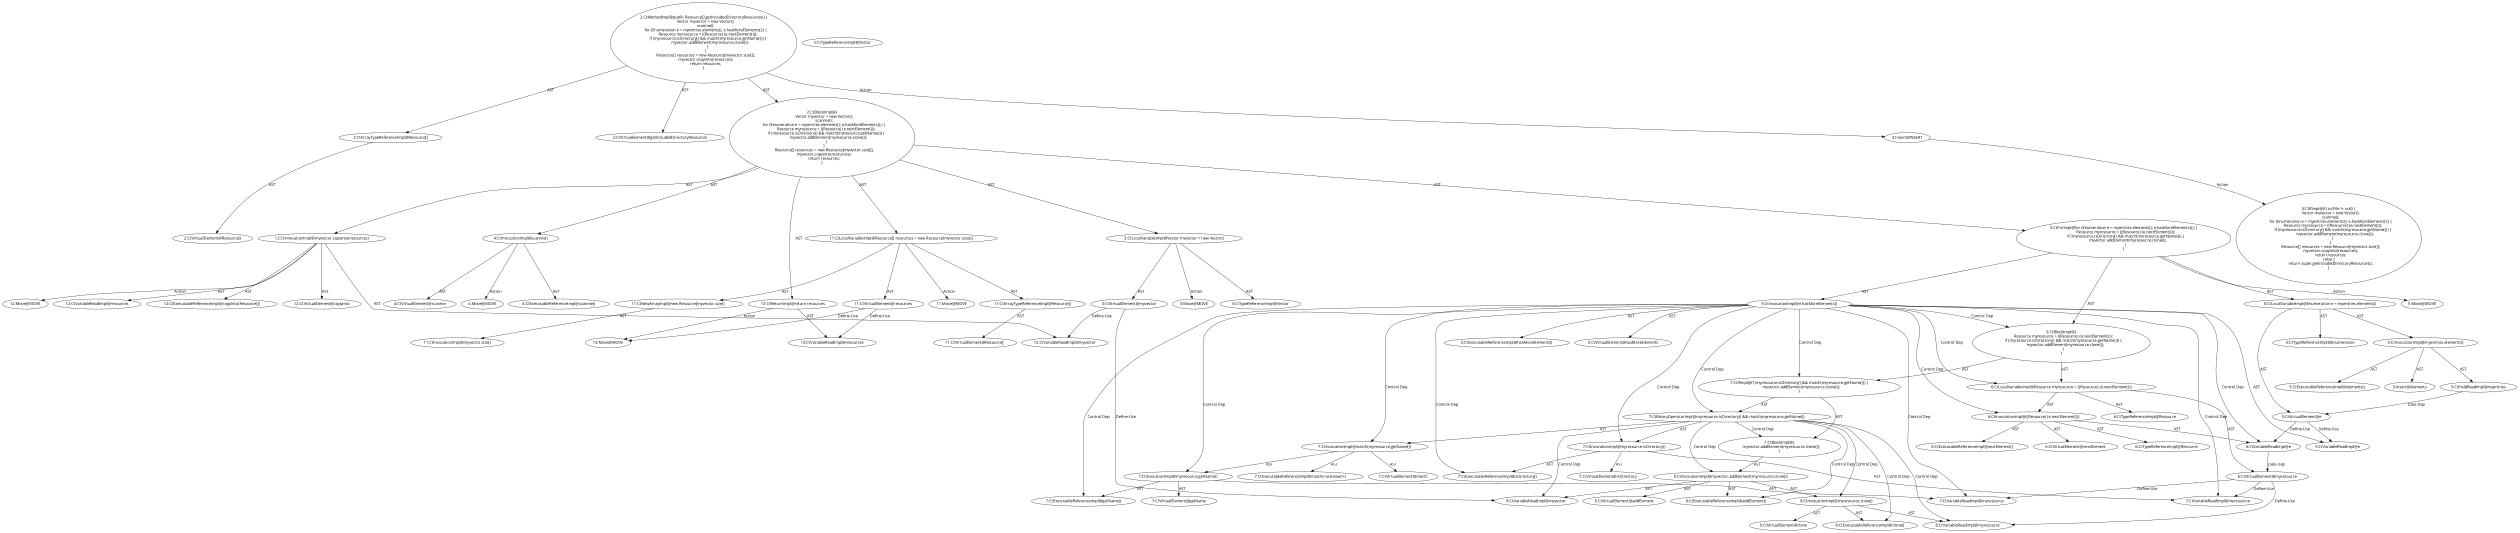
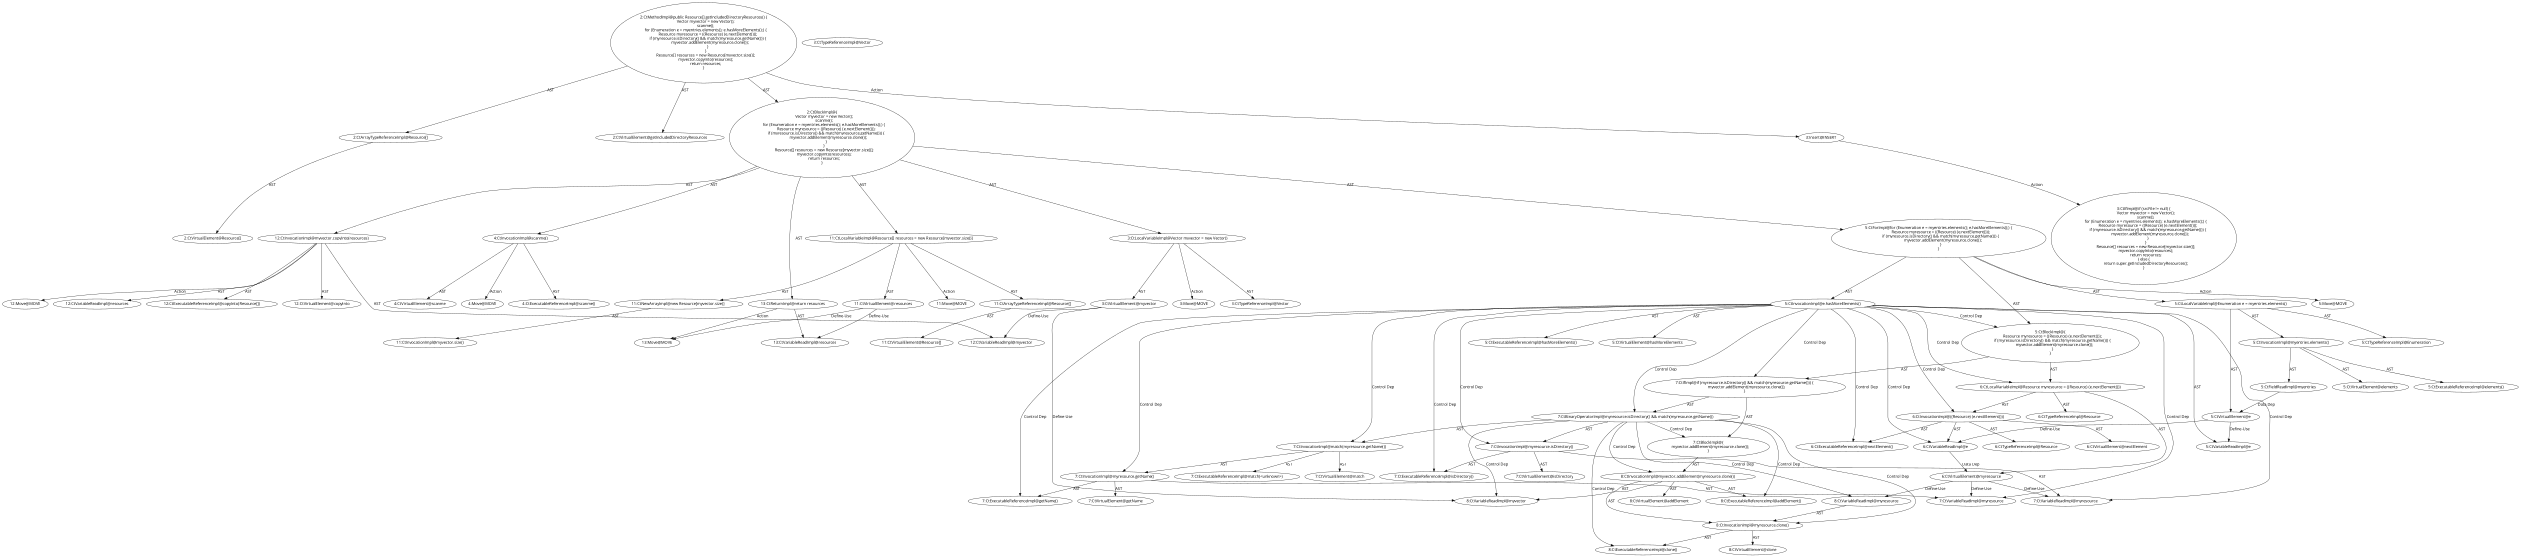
  digraph {
    fontname="Open Sans"
    node [fontname="Open Sans" shape=ellipse]
    edge [fontname="Open Sans"]
    n1 [label="2:CtVirtualElement@Resource[]"]
    n2 [label="2:CtArrayTypeReferenceImpl@Resource[]"]
    n3 [label="2:CtVirtualElement@getIncludedDirectoryResources"]
    n4 [label="3:CtTypeReferenceImpl@Vector"]
    n5 [label="3:CtTypeReferenceImpl@Vector"]
    n6 [label="3:CtVirtualElement@myvector"]
    n7 [label="8:CtVariableReadImpl@myvector"]
    n8 [label="12:CtVariableReadImpl@myvector"]
    n9 [label="3:CtLocalVariableImpl@Vector myvector = new Vector()"]
    n10 [label="3:Move@MOVE"]
    n11 [label="4:CtExecutableReferenceImpl@scanme()"]
    n12 [label="4:CtVirtualElement@scanme"]
    n13 [label="4:CtInvocationImpl@scanme()"]
    n14 [label="4:Move@MOVE"]
    n15 [label="5:CtTypeReferenceImpl@Enumeration"]
    n16 [label="5:CtExecutableReferenceImpl@elements()"]
-   n17 [label="5:Insert@elements"]
+   n17 [label="5:CtVirtualElement@elements"]
    n18 [label="5:CtFieldReadImpl@myentries"]
    n19 [label="5:CtVirtualElement@e"]
    n20 [label="5:CtVariableReadImpl@e"]
    n21 [label="6:CtVariableReadImpl@e"]
    n22 [label="5:CtInvocationImpl@myentries.elements()"]
    n23 [label="6:CtVirtualElement@myresource"]
    n24 [label="5:CtLocalVariableImpl@Enumeration e = myentries.elements()"]
    n25 [label="5:CtExecutableReferenceImpl@hasMoreElements()"]
    n26 [label="5:CtVirtualElement@hasMoreElements"]
    n27 [label="5:CtInvocationImpl@e.hasMoreElements()"]
    n28 [label="6:CtExecutableReferenceImpl@nextElement()"]
    n29 [label="6:CtInvocationImpl@((Resource) (e.nextElement()))"]
    n30 [label="6:CtLocalVariableImpl@Resource myresource = ((Resource) (e.nextElement()))"]
    n31 [label="7:CtExecutableReferenceImpl@isDirectory()"]
    n32 [label="7:CtVariableReadImpl@myresource"]
    n33 [label="7:CtInvocationImpl@myresource.isDirectory()"]
    n34 [label="7:CtExecutableReferenceImpl@getName()"]
    n35 [label="7:CtVariableReadImpl@myresource"]
    n36 [label="7:CtInvocationImpl@myresource.getName()"]
    n37 [label="7:CtInvocationImpl@match(myresource.getName())"]
    n38 [label="7:CtBinaryOperatorImpl@myresource.isDirectory() && match(myresource.getName())"]
    n39 [label="7:CtIfImpl@if (myresource.isDirectory() && match(myresource.getName())) \{\n    myvector.addElement(myresource.clone());\n\}"]
    n40 [label="5:CtBlockImpl@\{\n    Resource myresource = ((Resource) (e.nextElement()));\n    if (myresource.isDirectory() && match(myresource.getName())) \{\n        myvector.addElement(myresource.clone());\n    \}\n\}"]
    n41 [label="6:CtVirtualElement@nextElement"]
    n42 [label="6:CtTypeReferenceImpl@Resource"]
    n43 [label="6:CtTypeReferenceImpl@Resource"]
    n44 [label="7:CtVirtualElement@isDirectory"]
    n45 [label="7:CtExecutableReferenceImpl@match(<unknown>)"]
    n46 [label="7:CtVirtualElement@getName"]
    n47 [label="7:CtVirtualElement@match"]
    n48 [label="8:CtVariableReadImpl@myresource"]
    n49 [label="8:CtExecutableReferenceImpl@addElement()"]
    n50 [label="8:CtExecutableReferenceImpl@clone()"]
    n51 [label="8:CtInvocationImpl@myresource.clone()"]
    n52 [label="8:CtInvocationImpl@myvector.addElement(myresource.clone())"]
    n53 [label="7:CtBlockImpl@\{\n    myvector.addElement(myresource.clone());\n\}"]
    n54 [label="8:CtVirtualElement@clone"]
    n55 [label="8:CtVirtualElement@addElement"]
    n56 [label="5:CtForImpl@for (Enumeration e = myentries.elements(); e.hasMoreElements();) \{\n    Resource myresource = ((Resource) (e.nextElement()));\n    if (myresource.isDirectory() && match(myresource.getName())) \{\n        myvector.addElement(myresource.clone());\n    \}\n\}"]
    n57 [label="5:Move@MOVE"]
    n58 [label="11:CtVirtualElement@Resource[]"]
    n59 [label="11:CtArrayTypeReferenceImpl@Resource[]"]
    n60 [label="11:CtNewArrayImpl@new Resource[myvector.size()]"]
    n61 [label="11:CtInvocationImpl@myvector.size()"]
    n62 [label="11:CtVirtualElement@resources"]
    n63 [label="13:CtVariableReadImpl@resources"]
    n64 [label="13:Move@MOVE"]
    n65 [label="12:CtVariableReadImpl@resources"]
    n66 [label="11:CtLocalVariableImpl@Resource[] resources = new Resource[myvector.size()]"]
    n67 [label="11:Move@MOVE"]
    n68 [label="12:CtExecutableReferenceImpl@copyInto(Resource[])"]
    n69 [label="12:CtVirtualElement@copyInto"]
    n70 [label="12:CtInvocationImpl@myvector.copyInto(resources)"]
    n71 [label="12:Move@MOVE"]
    n72 [label="13:CtReturnImpl@return resources"]
    n73 [label="2:CtBlockImpl@\{\n    Vector myvector = new Vector();\n    scanme();\n    for (Enumeration e = myentries.elements(); e.hasMoreElements();) \{\n        Resource myresource = ((Resource) (e.nextElement()));\n        if (myresource.isDirectory() && match(myresource.getName())) \{\n            myvector.addElement(myresource.clone());\n        \}\n    \}\n    Resource[] resources = new Resource[myvector.size()];\n    myvector.copyInto(resources);\n    return resources;\n\}"]
    n74 [label="2:CtMethodImpl@public Resource[] getIncludedDirectoryResources() \{\n    Vector myvector = new Vector();\n    scanme();\n    for (Enumeration e = myentries.elements(); e.hasMoreElements();) \{\n        Resource myresource = ((Resource) (e.nextElement()));\n        if (myresource.isDirectory() && match(myresource.getName())) \{\n            myvector.addElement(myresource.clone());\n        \}\n    \}\n    Resource[] resources = new Resource[myvector.size()];\n    myvector.copyInto(resources);\n    return resources;\n\}"]
    n75 [label="3:Insert@INSERT"]
    n76 [label="3:CtIfImpl@if (srcFile != null) \{\n    Vector myvector = new Vector();\n    scanme();\n    for (Enumeration e = myentries.elements(); e.hasMoreElements();) \{\n        Resource myresource = ((Resource) (e.nextElement()));\n        if (myresource.isDirectory() && match(myresource.getName())) \{\n            myvector.addElement(myresource.clone());\n        \}\n    \}\n    Resource[] resources = new Resource[myvector.size()];\n    myvector.copyInto(resources);\n    return resources;\n\} else \{\n    return super.getIncludedDirectoryResources();\n\}"]
    n2 -> n1 [label=AST]
    n6 -> n7 [label="Define-Use"]
    n6 -> n8 [label="Define-Use"]
    n9 -> n4 [label=AST]
    n9 -> n6 [label=AST]
    n9 -> n10 [label=Action]
    n13 -> n11 [label=AST]
    n13 -> n12 [label=AST]
    n13 -> n14 [label=Action]
    n18 -> n19 [label="Data Dep"]
    n19 -> n20 [label="Define-Use"]
    n19 -> n21 [label="Define-Use"]
    n21 -> n23 [label="Data Dep"]
    n22 -> n16 [label=AST]
    n22 -> n17 [label=AST]
    n22 -> n18 [label=AST]
    n23 -> n32 [label="Define-Use"]
    n23 -> n35 [label="Define-Use"]
    n23 -> n48 [label="Define-Use"]
    n24 -> n15 [label=AST]
    n24 -> n19 [label=AST]
    n24 -> n22 [label=AST]
    n27 -> n20 [label=AST]
    n27 -> n21 [label="Control Dep"]
    n27 -> n25 [label=AST]
    n27 -> n26 [label=AST]
+   n27 -> n28 [label="Control Dep"]
    n27 -> n29 [label="Control Dep"]
    n27 -> n30 [label="Control Dep"]
    n27 -> n31 [label="Control Dep"]
    n27 -> n32 [label="Control Dep"]
    n27 -> n33 [label="Control Dep"]
    n27 -> n34 [label="Control Dep"]
    n27 -> n35 [label="Control Dep"]
    n27 -> n36 [label="Control Dep"]
    n27 -> n37 [label="Control Dep"]
    n27 -> n38 [label="Control Dep"]
    n27 -> n39 [label="Control Dep"]
    n27 -> n40 [label="Control Dep"]
    n29 -> n21 [label=AST]
    n29 -> n28 [label=AST]
    n29 -> n41 [label=AST]
    n29 -> n42 [label=AST]
    n30 -> n23 [label=AST]
    n30 -> n29 [label=AST]
    n30 -> n43 [label=AST]
    n33 -> n31 [label=AST]
    n33 -> n32 [label=AST]
    n33 -> n44 [label=AST]
    n36 -> n34 [label=AST]
    n36 -> n35 [label=AST]
    n36 -> n46 [label=AST]
    n37 -> n36 [label=AST]
    n37 -> n45 [label=AST]
    n37 -> n47 [label=AST]
    n38 -> n7 [label="Control Dep"]
    n38 -> n33 [label=AST]
    n38 -> n37 [label=AST]
    n38 -> n48 [label="Control Dep"]
    n38 -> n49 [label="Control Dep"]
    n38 -> n50 [label="Control Dep"]
    n38 -> n51 [label="Control Dep"]
    n38 -> n52 [label="Control Dep"]
    n38 -> n53 [label="Control Dep"]
    n39 -> n38 [label=AST]
    n39 -> n53 [label=AST]
    n40 -> n30 [label=AST]
    n40 -> n39 [label=AST]
-   n51 -> n48 [label=AST]
+   n48 -> n51 [label=AST]
    n51 -> n50 [label=AST]
    n51 -> n54 [label=AST]
    n52 -> n7 [label=AST]
    n52 -> n49 [label=AST]
    n52 -> n51 [label=AST]
    n52 -> n55 [label=AST]
    n53 -> n52 [label=AST]
    n56 -> n24 [label=AST]
    n56 -> n27 [label=AST]
    n56 -> n40 [label=AST]
    n56 -> n57 [label=Action]
    n59 -> n58 [label=AST]
    n60 -> n61 [label=AST]
    n62 -> n63 [label="Define-Use"]
    n62 -> n64 [label="Define-Use"]
    n66 -> n59 [label=AST]
    n66 -> n60 [label=AST]
    n66 -> n62 [label=AST]
    n66 -> n67 [label=Action]
    n70 -> n8 [label=AST]
    n70 -> n65 [label=AST]
    n70 -> n68 [label=AST]
    n70 -> n69 [label=AST]
    n70 -> n71 [label=Action]
    n72 -> n63 [label=AST]
    n72 -> n64 [label=Action]
    n73 -> n9 [label=AST]
    n73 -> n13 [label=AST]
    n73 -> n56 [label=AST]
    n73 -> n66 [label=AST]
    n73 -> n70 [label=AST]
    n73 -> n72 [label=AST]
    n74 -> n2 [label=AST]
    n74 -> n3 [label=AST]
    n74 -> n73 [label=AST]
    n74 -> n75 [label=Action]
    n75 -> n76 [label=Action]
  }
